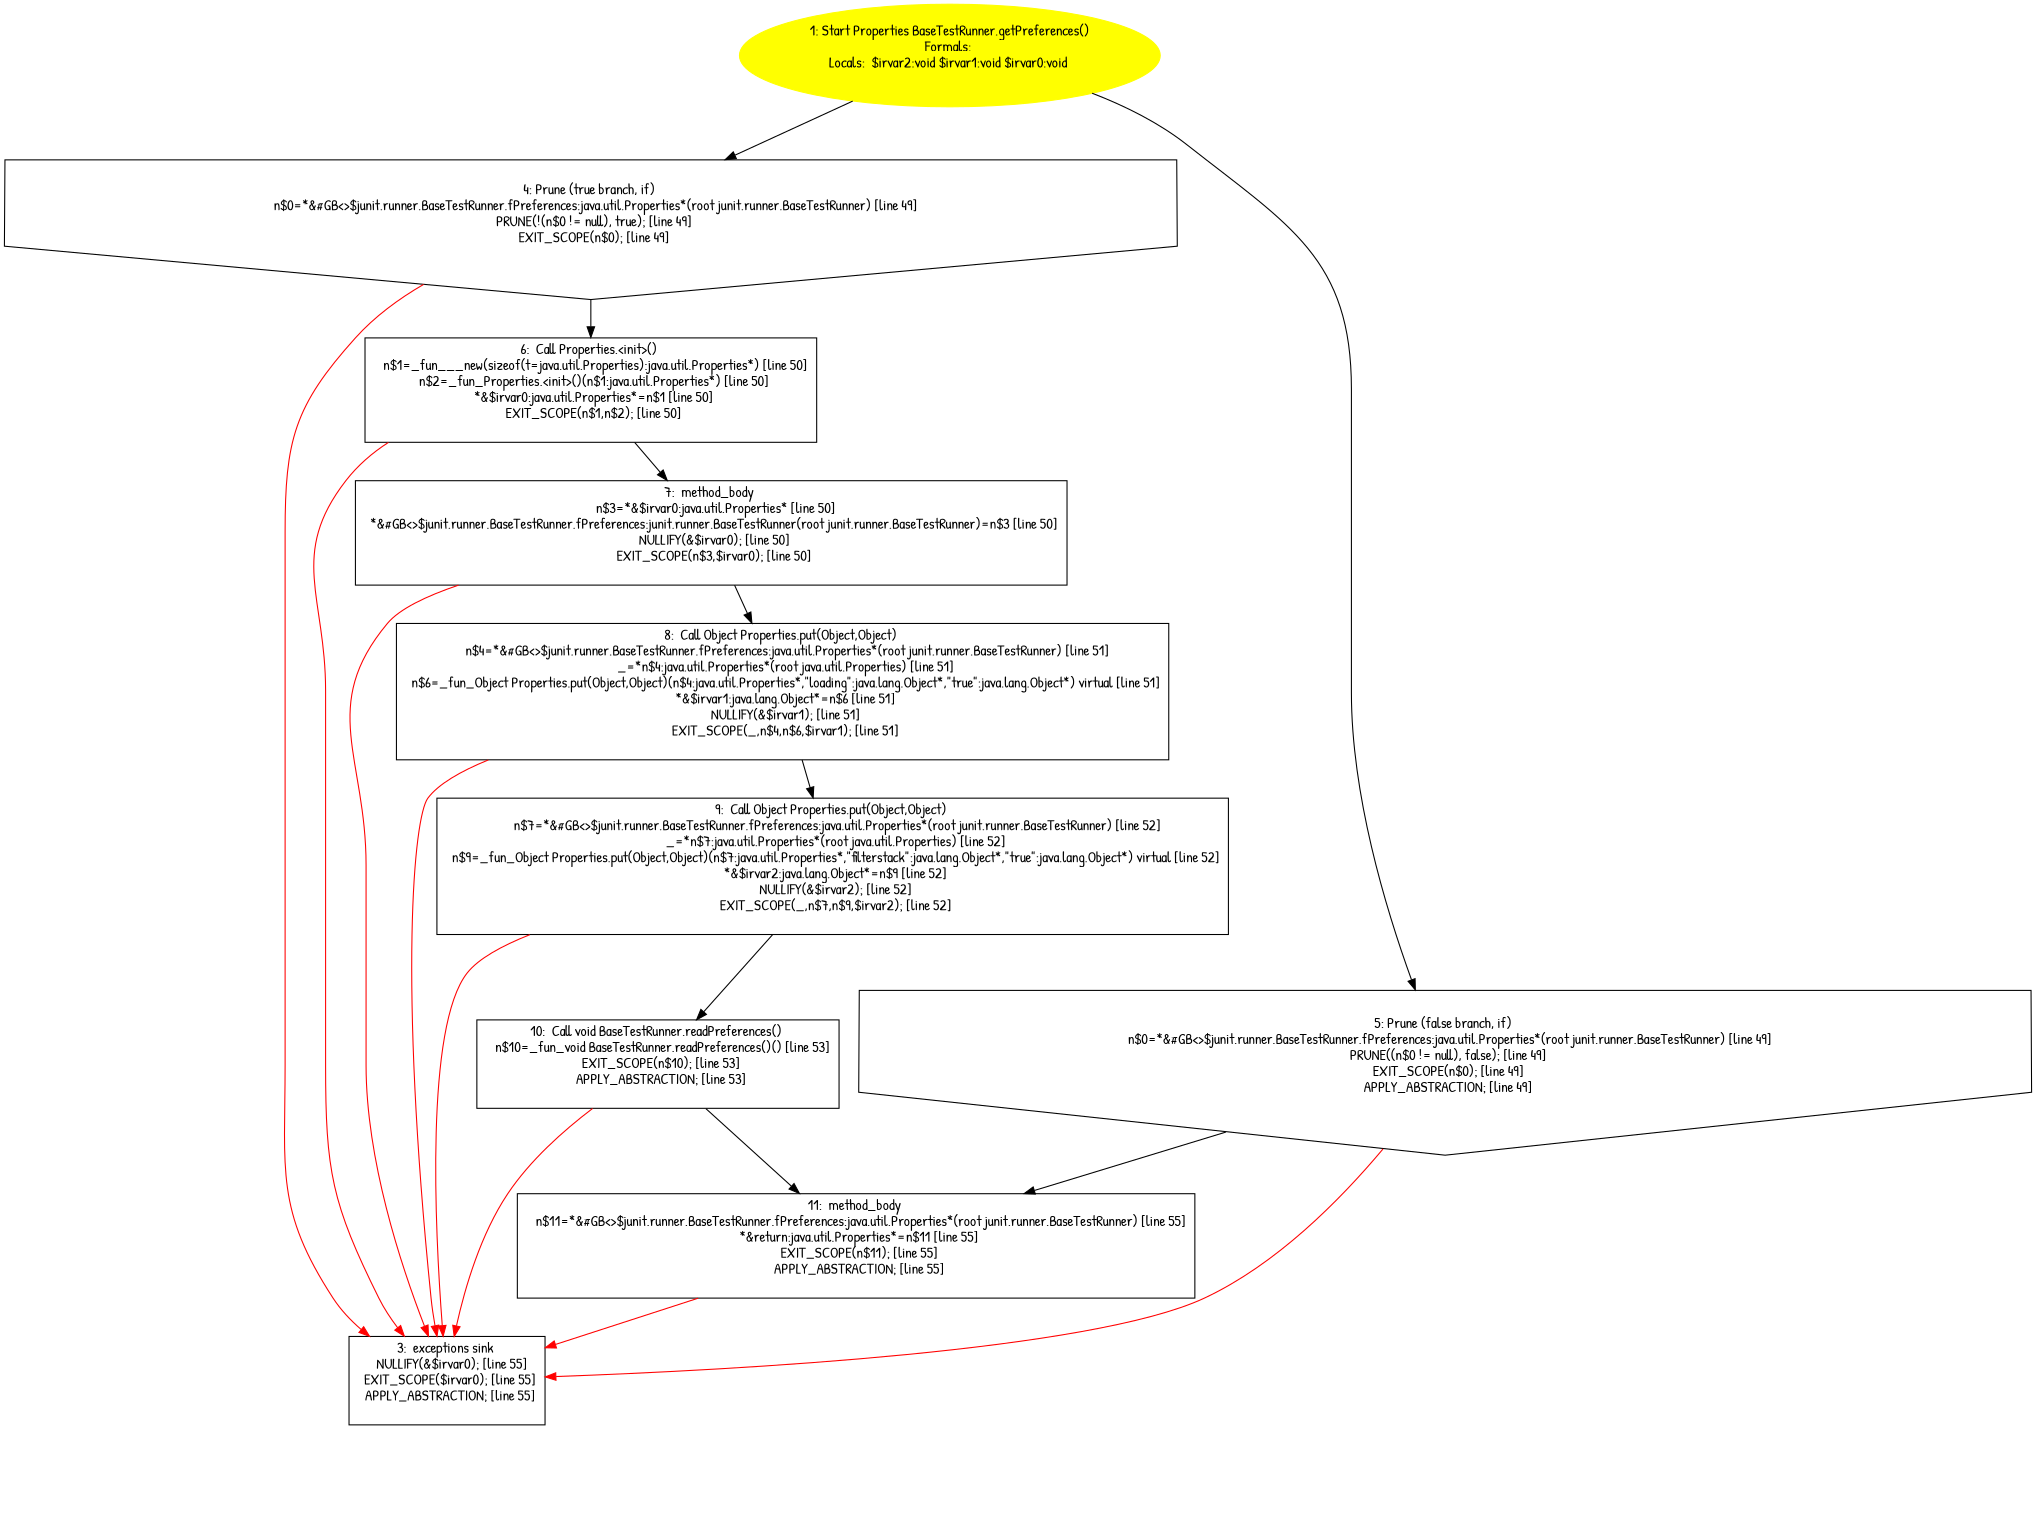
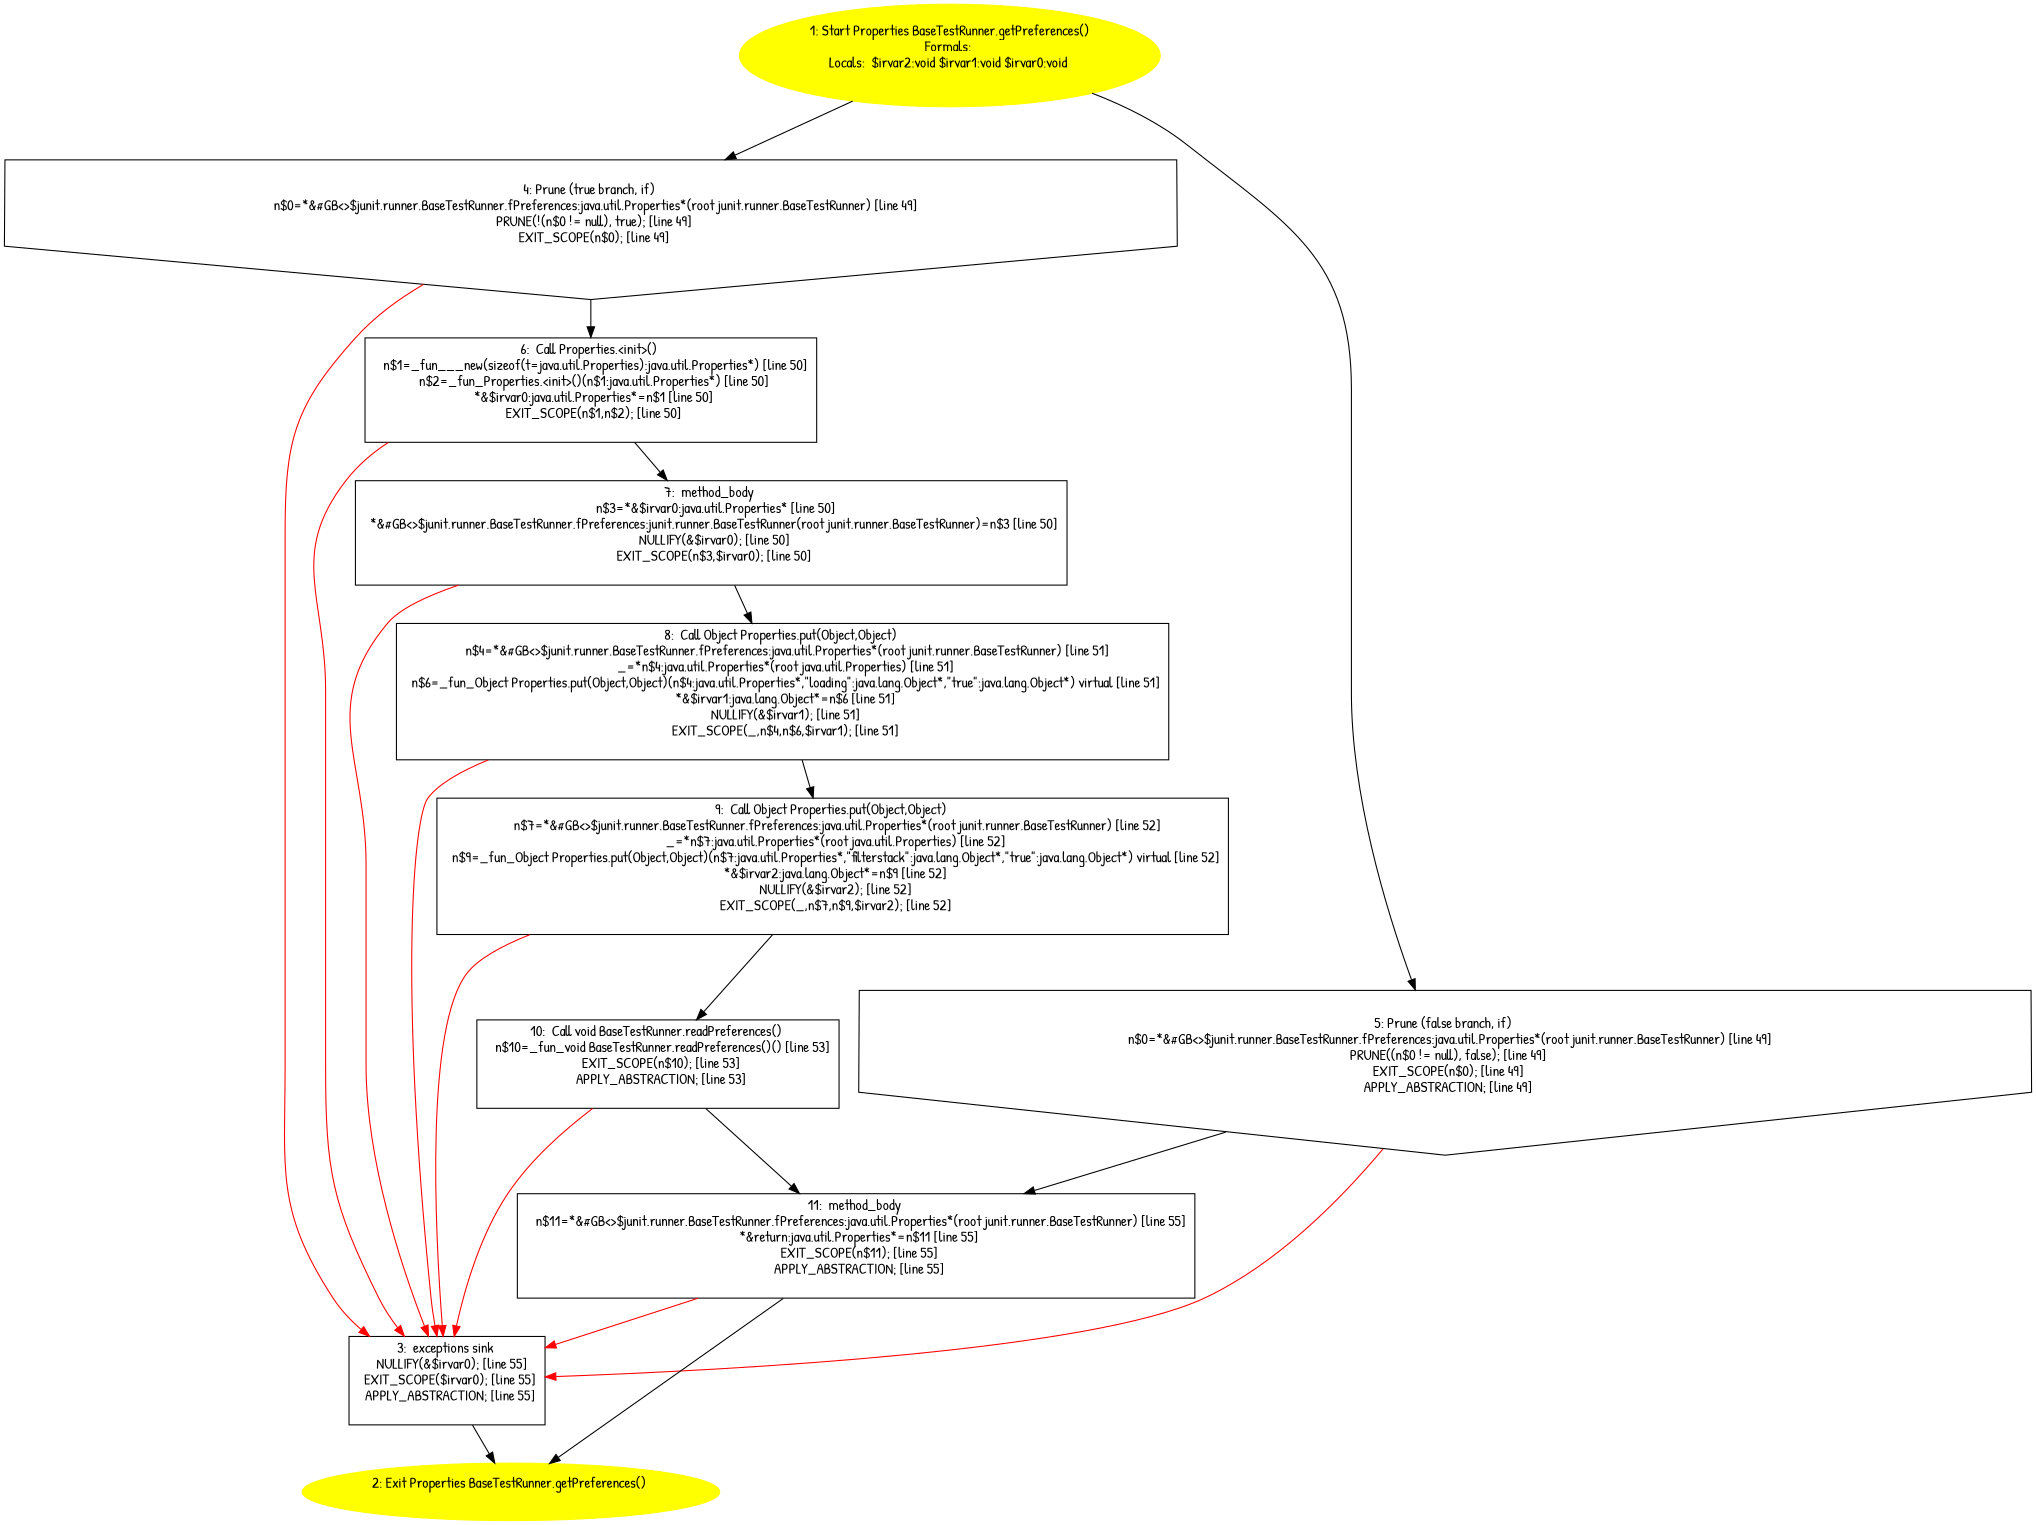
  digraph {
    fontname="Patrick Hand"
    node [fontname="Patrick Hand" shape=box]
    edge [fontname="Patrick Hand"]
    n1 [color=yellow label="1: Start Properties BaseTestRunner.getPreferences()\nFormals: \nLocals:  $irvar2:void $irvar1:void $irvar0:void \n  " style=filled shape=""]
    n2 [label="4: Prune (true branch, if) \n   n$0=*&#GB<>$junit.runner.BaseTestRunner.fPreferences:java.util.Properties*(root junit.runner.BaseTestRunner) [line 49]\n  PRUNE(!(n$0 != null), true); [line 49]\n  EXIT_SCOPE(n$0); [line 49]\n " shape=invhouse]
    n3 [label="5: Prune (false branch, if) \n   n$0=*&#GB<>$junit.runner.BaseTestRunner.fPreferences:java.util.Properties*(root junit.runner.BaseTestRunner) [line 49]\n  PRUNE((n$0 != null), false); [line 49]\n  EXIT_SCOPE(n$0); [line 49]\n  APPLY_ABSTRACTION; [line 49]\n " shape=invhouse]
    n4 [label="3:  exceptions sink \n   NULLIFY(&$irvar0); [line 55]\n  EXIT_SCOPE($irvar0); [line 55]\n  APPLY_ABSTRACTION; [line 55]\n "]
    n5 [label="6:  Call Properties.<init>() \n   n$1=_fun___new(sizeof(t=java.util.Properties):java.util.Properties*) [line 50]\n  n$2=_fun_Properties.<init>()(n$1:java.util.Properties*) [line 50]\n  *&$irvar0:java.util.Properties*=n$1 [line 50]\n  EXIT_SCOPE(n$1,n$2); [line 50]\n "]
    n6 [label="11:  method_body \n   n$11=*&#GB<>$junit.runner.BaseTestRunner.fPreferences:java.util.Properties*(root junit.runner.BaseTestRunner) [line 55]\n  *&return:java.util.Properties*=n$11 [line 55]\n  EXIT_SCOPE(n$11); [line 55]\n  APPLY_ABSTRACTION; [line 55]\n "]
+   n7 [color=yellow label="2: Exit Properties BaseTestRunner.getPreferences() \n  " style=filled shape=""]
    n8 [label="7:  method_body \n   n$3=*&$irvar0:java.util.Properties* [line 50]\n  *&#GB<>$junit.runner.BaseTestRunner.fPreferences:junit.runner.BaseTestRunner(root junit.runner.BaseTestRunner)=n$3 [line 50]\n  NULLIFY(&$irvar0); [line 50]\n  EXIT_SCOPE(n$3,$irvar0); [line 50]\n "]
    n9 [label="8:  Call Object Properties.put(Object,Object) \n   n$4=*&#GB<>$junit.runner.BaseTestRunner.fPreferences:java.util.Properties*(root junit.runner.BaseTestRunner) [line 51]\n  _=*n$4:java.util.Properties*(root java.util.Properties) [line 51]\n  n$6=_fun_Object Properties.put(Object,Object)(n$4:java.util.Properties*,\"loading\":java.lang.Object*,\"true\":java.lang.Object*) virtual [line 51]\n  *&$irvar1:java.lang.Object*=n$6 [line 51]\n  NULLIFY(&$irvar1); [line 51]\n  EXIT_SCOPE(_,n$4,n$6,$irvar1); [line 51]\n "]
    n10 [label="9:  Call Object Properties.put(Object,Object) \n   n$7=*&#GB<>$junit.runner.BaseTestRunner.fPreferences:java.util.Properties*(root junit.runner.BaseTestRunner) [line 52]\n  _=*n$7:java.util.Properties*(root java.util.Properties) [line 52]\n  n$9=_fun_Object Properties.put(Object,Object)(n$7:java.util.Properties*,\"filterstack\":java.lang.Object*,\"true\":java.lang.Object*) virtual [line 52]\n  *&$irvar2:java.lang.Object*=n$9 [line 52]\n  NULLIFY(&$irvar2); [line 52]\n  EXIT_SCOPE(_,n$7,n$9,$irvar2); [line 52]\n "]
    n11 [label="10:  Call void BaseTestRunner.readPreferences() \n   n$10=_fun_void BaseTestRunner.readPreferences()() [line 53]\n  EXIT_SCOPE(n$10); [line 53]\n  APPLY_ABSTRACTION; [line 53]\n "]
    n1 -> n2
    n1 -> n3
    n2 -> n4 [color=red]
    n2 -> n5
    n3 -> n4 [color=red]
    n3 -> n6
+   n4 -> n7
    n5 -> n4 [color=red]
    n5 -> n8
    n6 -> n4 [color=red]
+   n6 -> n7
    n8 -> n4 [color=red]
    n8 -> n9
    n9 -> n4 [color=red]
    n9 -> n10
    n10 -> n4 [color=red]
    n10 -> n11
    n11 -> n4 [color=red]
    n11 -> n6
  }
